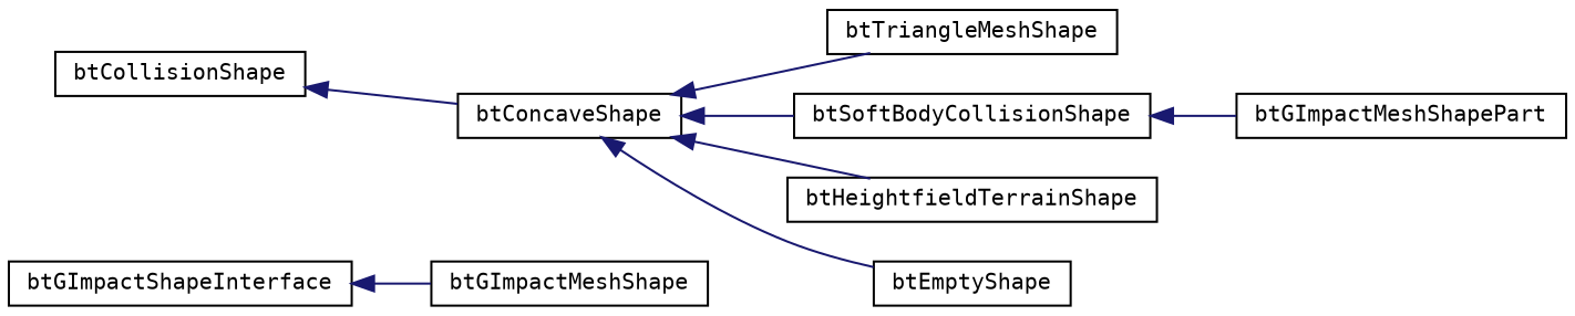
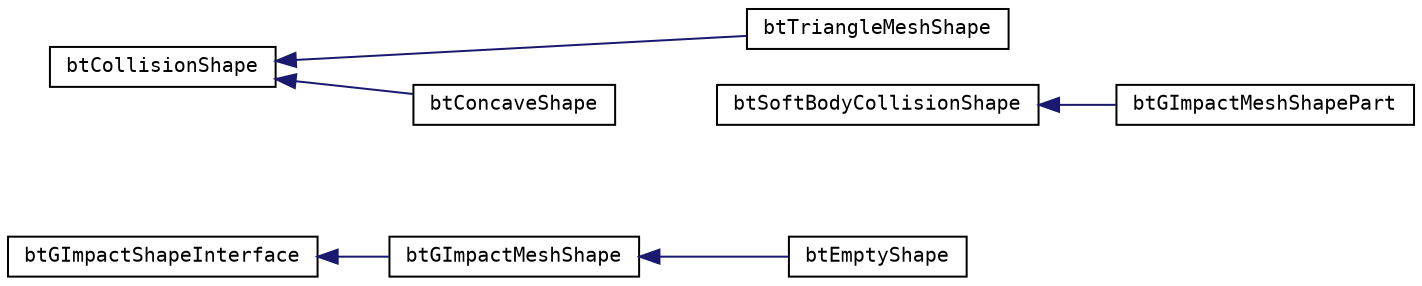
  digraph {
    fontname="DejaVu Sans Mono"
    rankdir=LR
    node [color=black fillcolor=white fontname="DejaVu Sans Mono" fontsize=10 shape=record style=filled]
    edge [color=midnightblue dir=back fontname="DejaVu Sans Mono" fontsize=10 labelfontname=Helvetica labelfontsize=10 style=solid]
    n1 [height=0.2 label=btCollisionShape width=0.4]
    n2 [height=0.2 label=btConcaveShape width=0.4]
    n3 [height=0.2 label=btEmptyShape width=0.4]
-   n4 [height=0.2 label=btHeightfieldTerrainShape width=0.4]
    n5 [height=0.2 label=btSoftBodyCollisionShape width=0.4]
    n6 [height=0.2 label=btTriangleMeshShape width=0.4]
    n7 [height=0.2 label=btGImpactShapeInterface width=0.4]
    n8 [height=0.2 label=btGImpactMeshShape width=0.4]
    n9 [height=0.2 label=btGImpactMeshShapePart width=0.4]
    n1 -> n2
-   n2 -> n3
-   n2 -> n4
-   n2 -> n5
-   n2 -> n6
+   n8 -> n3
+   n1 -> n6
    n5 -> n9
    n7 -> n8
  }
